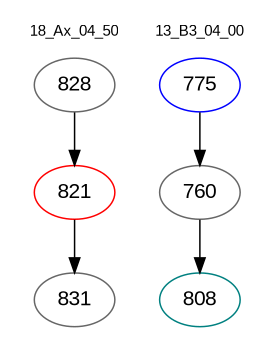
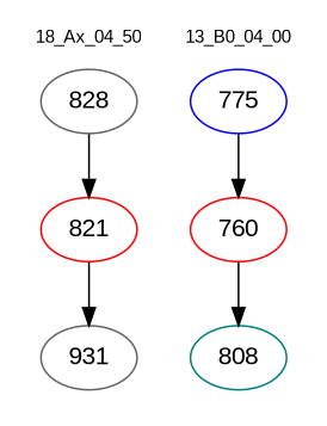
  digraph {
    fontname="Liberation Sans"
    node [color=gray40 fontname="Liberation Sans"]
    edge [color=black fontname="Liberation Sans"]
    n1 [label=828]
    n2 [color=red label=821]
-   n3 [label=831]
+   n3 [label=931]
    n4 [color=blue label=775]
-   n5 [label=760]
+   n5 [color=red label=760]
    n6 [color=teal label=808]
    subgraph cluster_1 {
      color=white
      fontsize=10
      label="18_Ax_04_50"
      n1
      n2
      n3
    }
    subgraph cluster_2 {
      color=white
      fontsize=10
-     label="13_B3_04_00"
+     label="13_B0_04_00"
      n4
      n5
      n6
    }
    n1 -> n2
    n2 -> n3
    n4 -> n5
    n5 -> n6
  }
